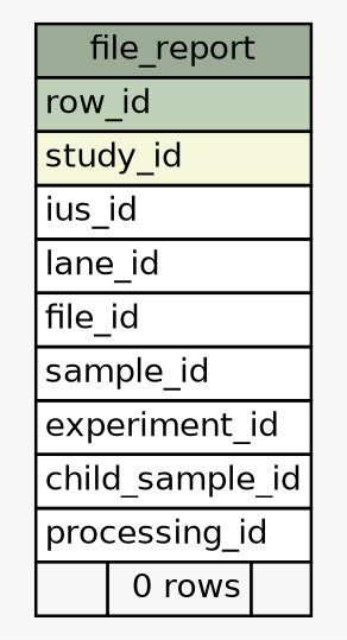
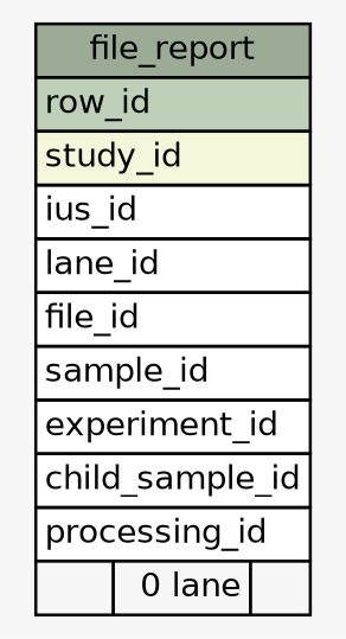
  digraph {
    bgcolor="#f7f7f7"
    fontname=Helvetica
    fontsize=11
    nodesep=0.18
    rankdir=RL
    ranksep=0.46
-   n1 [fontname=Helvetica fontsize=11 label=<     <TABLE BORDER="0" CELLBORDER="1" CELLSPACING="0" BGCOLOR="#ffffff">       <TR><TD COLSPAN="3" BGCOLOR="#9bab96" ALIGN="CENTER">file_report</TD></TR>       <TR><TD PORT="row_id" COLSPAN="3" BGCOLOR="#bed1b8" ALIGN="LEFT">row_id</TD></TR>       <TR><TD PORT="study_id" COLSPAN="3" BGCOLOR="#f4f7da" ALIGN="LEFT">study_id</TD></TR>       <TR><TD PORT="ius_id" COLSPAN="3" ALIGN="LEFT">ius_id</TD></TR>       <TR><TD PORT="lane_id" COLSPAN="3" ALIGN="LEFT">lane_id</TD></TR>       <TR><TD PORT="file_id" COLSPAN="3" ALIGN="LEFT">file_id</TD></TR>       <TR><TD PORT="sample_id" COLSPAN="3" ALIGN="LEFT">sample_id</TD></TR>       <TR><TD PORT="experiment_id" COLSPAN="3" ALIGN="LEFT">experiment_id</TD></TR>       <TR><TD PORT="child_sample_id" COLSPAN="3" ALIGN="LEFT">child_sample_id</TD></TR>       <TR><TD PORT="processing_id" COLSPAN="3" ALIGN="LEFT">processing_id</TD></TR>       <TR><TD ALIGN="LEFT" BGCOLOR="#f7f7f7">  </TD><TD ALIGN="RIGHT" BGCOLOR="#f7f7f7">0 rows</TD><TD ALIGN="RIGHT" BGCOLOR="#f7f7f7">  </TD></TR>     </TABLE>> shape=plaintext]
+   n1 [fontname=Helvetica fontsize=11 label=<     <TABLE BORDER="0" CELLBORDER="1" CELLSPACING="0" BGCOLOR="#ffffff">       <TR><TD COLSPAN="3" BGCOLOR="#9bab96" ALIGN="CENTER">file_report</TD></TR>       <TR><TD PORT="row_id" COLSPAN="3" BGCOLOR="#bed1b8" ALIGN="LEFT">row_id</TD></TR>       <TR><TD PORT="study_id" COLSPAN="3" BGCOLOR="#f4f7da" ALIGN="LEFT">study_id</TD></TR>       <TR><TD PORT="ius_id" COLSPAN="3" ALIGN="LEFT">ius_id</TD></TR>       <TR><TD PORT="lane_id" COLSPAN="3" ALIGN="LEFT">lane_id</TD></TR>       <TR><TD PORT="file_id" COLSPAN="3" ALIGN="LEFT">file_id</TD></TR>       <TR><TD PORT="sample_id" COLSPAN="3" ALIGN="LEFT">sample_id</TD></TR>       <TR><TD PORT="experiment_id" COLSPAN="3" ALIGN="LEFT">experiment_id</TD></TR>       <TR><TD PORT="child_sample_id" COLSPAN="3" ALIGN="LEFT">child_sample_id</TD></TR>       <TR><TD PORT="processing_id" COLSPAN="3" ALIGN="LEFT">processing_id</TD></TR>       <TR><TD ALIGN="LEFT" BGCOLOR="#f7f7f7">  </TD><TD ALIGN="RIGHT" BGCOLOR="#f7f7f7">0 lane</TD><TD ALIGN="RIGHT" BGCOLOR="#f7f7f7">  </TD></TR>     </TABLE>> shape=plaintext]
  }
